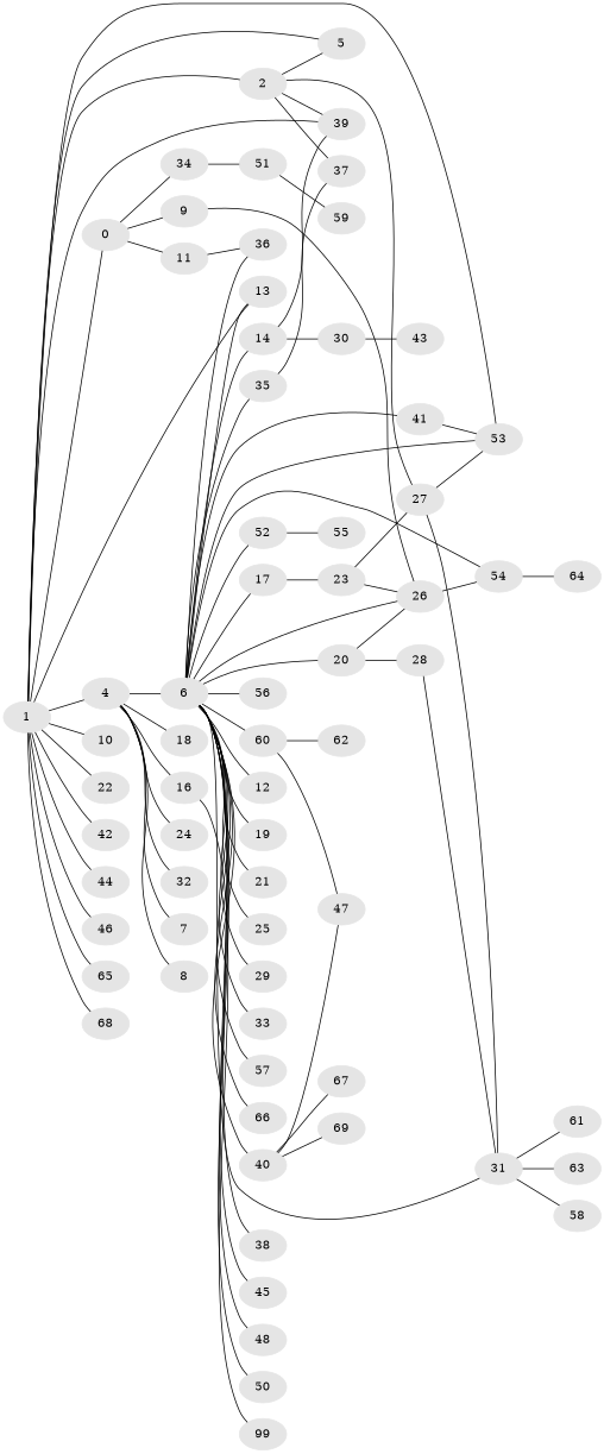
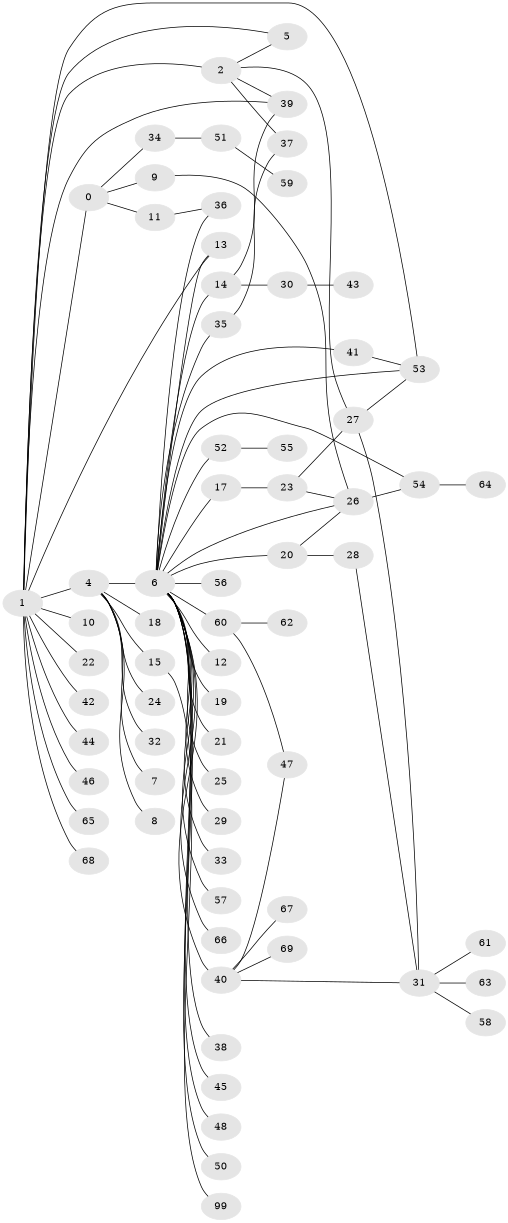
  graph {
    rankdir=LR
    node [color=gray90 style=filled]
    edge [weight=1.0]
    1
    2
    n3 [label=0]
    4
    5
    10
    13
    22
    39
    42
    44
    46
    53
    65
    68
    27
    37
    9
    11
    34
    6
    7
    8
-   16
+   16 [label=15]
    18
    24
    32
    31
    26
    36
    51
    12
    14
    17
    19
    20
    21
    25
    29
    33
    35
    38
    40
    41
    45
    48
    50
    52
    54
    56
    57
    60
    66
    n54 [label=99]
    30
    23
    28
    58
    61
    63
    47
    67
    69
    55
    64
    62
    43
    59
    1 -- 2
    1 -- n3
    1 -- 4
    1 -- 5
    1 -- 10
    1 -- 13
    1 -- 22
    1 -- 39
    1 -- 42
    1 -- 44
    1 -- 46
    1 -- 53
    1 -- 65
    1 -- 68
    2 -- 5
    2 -- 39
    2 -- 27
    2 -- 37
    n3 -- 9
    n3 -- 11
    n3 -- 34
    4 -- 6
    4 -- 7
    4 -- 8
    4 -- 16
    4 -- 18
    4 -- 24
    4 -- 32
    27 -- 53
    27 -- 31
    9 -- 26
    11 -- 36
    34 -- 51
    6 -- 13
    6 -- 53
-   6 -- 31 [weight=2.0]
+   40 -- 31 [weight=2.0]
    6 -- 26
    6 -- 36
    6 -- 12
    6 -- 14
    6 -- 17
    6 -- 19
    6 -- 20 [weight=2.0]
    6 -- 21
    6 -- 25
    6 -- 29
    6 -- 33
    6 -- 35
    6 -- 38
    6 -- 40 [weight=2.0]
    6 -- 41
    6 -- 45
    6 -- 48
    6 -- 50
    6 -- 52
    6 -- 54
    6 -- 56
    6 -- 57
    6 -- 60
    6 -- 66
    16 -- n54
    31 -- 58
    31 -- 61
    31 -- 63
    26 -- 54
    51 -- 59
    14 -- 39
    14 -- 30
    17 -- 23
    20 -- 26 [weight=2.0]
    20 -- 28 [weight=3.0]
    35 -- 37
    40 -- 47
    40 -- 67
    40 -- 69
    41 -- 53
    52 -- 55
    54 -- 64
    60 -- 47
    60 -- 62
    30 -- 43
    23 -- 27
    23 -- 26
    28 -- 31
  }
